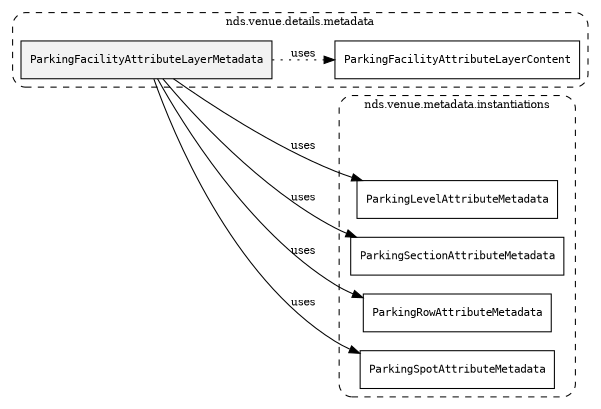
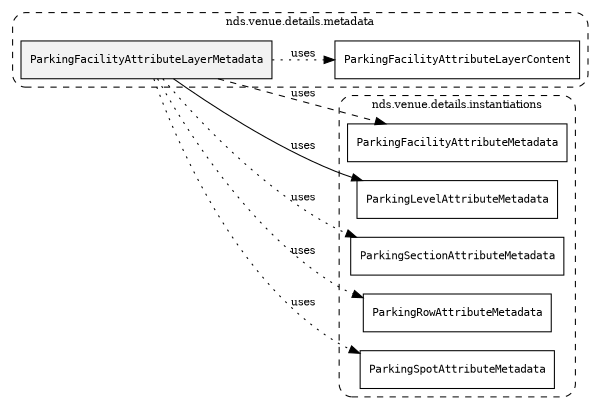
  digraph {
    fontsize=10
    rankdir=LR
    node [fontsize=10 shape=box]
    edge [fontsize=10 style=dotted]
    n1 [fillcolor="#0000000D" label=<<font face="monospace"><table align="center" border="0" cellspacing="0" cellpadding="0"><tr><td href="../../../content/packages/nds.venue.details.metadata.html#Structure-ParkingFacilityAttributeLayerMetadata" title="Structure defined in nds.venue.details.metadata">ParkingFacilityAttributeLayerMetadata</td></tr></table></font>> style=filled]
    n2 [label=<<font face="monospace"><table align="center" border="0" cellspacing="0" cellpadding="0"><tr><td href="../../../content/packages/nds.venue.details.metadata.html#Bitmask-ParkingFacilityAttributeLayerContent" title="Bitmask defined in nds.venue.details.metadata">ParkingFacilityAttributeLayerContent</td></tr></table></font>>]
+   n3 [label=<<font face="monospace"><table align="center" border="0" cellspacing="0" cellpadding="0"><tr><td href="../../../content/packages/nds.venue.details.instantiations.html#InstantiateType-ParkingFacilityAttributeMetadata" title="InstantiateType defined in nds.venue.details.instantiations">ParkingFacilityAttributeMetadata</td></tr></table></font>>]
    n4 [label=<<font face="monospace"><table align="center" border="0" cellspacing="0" cellpadding="0"><tr><td href="../../../content/packages/nds.venue.details.instantiations.html#InstantiateType-ParkingLevelAttributeMetadata" title="InstantiateType defined in nds.venue.details.instantiations">ParkingLevelAttributeMetadata</td></tr></table></font>>]
    n5 [label=<<font face="monospace"><table align="center" border="0" cellspacing="0" cellpadding="0"><tr><td href="../../../content/packages/nds.venue.details.instantiations.html#InstantiateType-ParkingSectionAttributeMetadata" title="InstantiateType defined in nds.venue.details.instantiations">ParkingSectionAttributeMetadata</td></tr></table></font>>]
    n6 [label=<<font face="monospace"><table align="center" border="0" cellspacing="0" cellpadding="0"><tr><td href="../../../content/packages/nds.venue.details.instantiations.html#InstantiateType-ParkingRowAttributeMetadata" title="InstantiateType defined in nds.venue.details.instantiations">ParkingRowAttributeMetadata</td></tr></table></font>>]
    n7 [label=<<font face="monospace"><table align="center" border="0" cellspacing="0" cellpadding="0"><tr><td href="../../../content/packages/nds.venue.details.instantiations.html#InstantiateType-ParkingSpotAttributeMetadata" title="InstantiateType defined in nds.venue.details.instantiations">ParkingSpotAttributeMetadata</td></tr></table></font>>]
    subgraph cluster_1 {
      label="nds.venue.details.metadata"
      style="dashed, rounded"
      n1
      n2
    }
    subgraph cluster_2 {
-     label="nds.venue.metadata.instantiations"
+     label="nds.venue.details.instantiations"
      style="dashed, rounded"
+     n3
      n4
      n5
      n6
      n7
    }
    n1 -> n2 [label=uses]
+   n1 -> n3 [label=uses style=dashed]
    n1 -> n4 [label=uses style=solid]
-   n1 -> n5 [label=uses style=solid]
-   n1 -> n6 [label=uses style=solid]
-   n1 -> n7 [label=uses style=solid]
+   n1 -> n5 [label=uses]
+   n1 -> n6 [label=uses]
+   n1 -> n7 [label=uses]
  }
